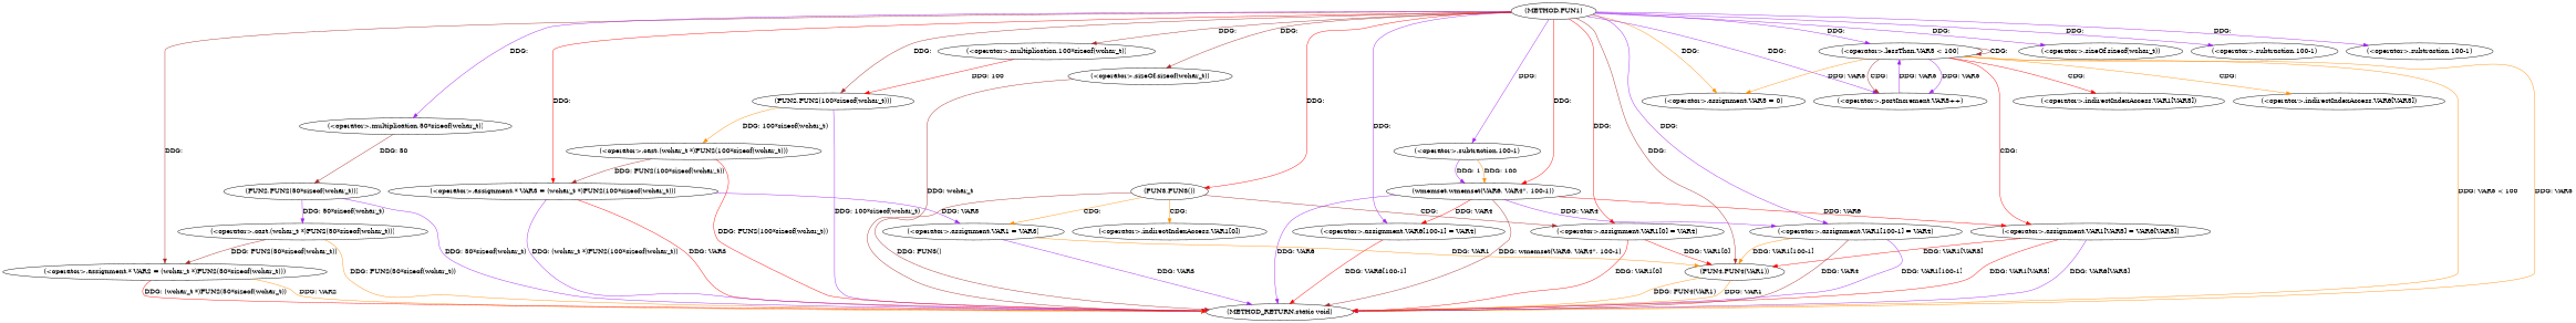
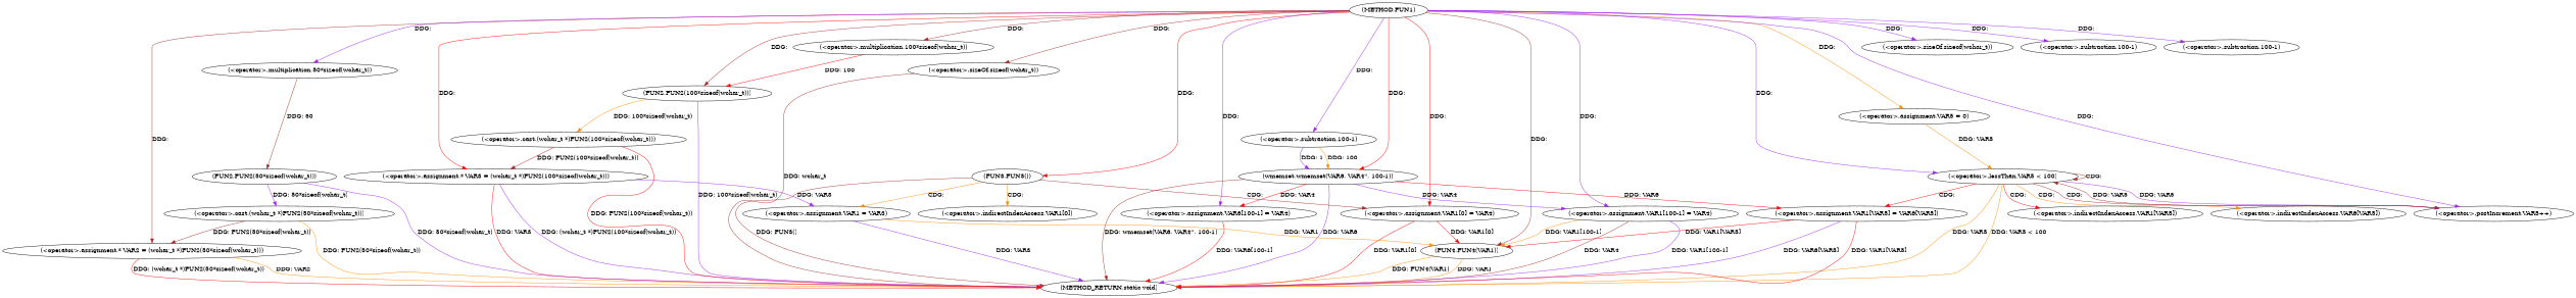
  digraph {
    edge [color=purple]
    n1 [label="(METHOD,FUN1)"]
    n2 [label="(<operator>.assignment,* VAR2 = (wchar_t *)FUN2(50*sizeof(wchar_t)))"]
    n3 [label="(<operator>.multiplication,50*sizeof(wchar_t))"]
    n4 [label="(<operator>.sizeOf,sizeof(wchar_t))"]
    n5 [label="(<operator>.assignment,* VAR3 = (wchar_t *)FUN2(100*sizeof(wchar_t)))"]
    n6 [label="(<operator>.multiplication,100*sizeof(wchar_t))"]
    n7 [label="(<operator>.sizeOf,sizeof(wchar_t))"]
    n8 [label="(FUN3,FUN3())"]
    n9 [label="(<operator>.assignment,VAR1[0] = VAR4)"]
    n10 [label="(wmemset,wmemset(VAR6, VAR4'', 100-1))"]
    n11 [label="(<operator>.subtraction,100-1)"]
    n12 [label="(<operator>.assignment,VAR6[100-1] = VAR4)"]
    n13 [label="(<operator>.subtraction,100-1)"]
    n14 [label="(<operator>.assignment,VAR5 = 0)"]
    n15 [label="(<operator>.lessThan,VAR5 < 100)"]
    n16 [label="(<operator>.postIncrement,VAR5++)"]
    n17 [label="(<operator>.assignment,VAR1[100-1] = VAR4)"]
    n18 [label="(<operator>.subtraction,100-1)"]
    n19 [label="(FUN4,FUN4(VAR1))"]
    n20 [label="(FUN2,FUN2(100*sizeof(wchar_t)))"]
    n21 [label="(METHOD_RETURN,static void)"]
    n22 [label="(FUN2,FUN2(50*sizeof(wchar_t)))"]
    n23 [label="(<operator>.assignment,VAR1 = VAR3)"]
    n24 [label="(<operator>.indirectIndexAccess,VAR1[0])"]
    n25 [label="(<operator>.assignment,VAR1[VAR5] = VAR6[VAR5])"]
    n26 [label="(<operator>.indirectIndexAccess,VAR1[VAR5])"]
    n27 [label="(<operator>.indirectIndexAccess,VAR6[VAR5])"]
    n28 [label="(<operator>.cast,(wchar_t *)FUN2(50*sizeof(wchar_t)))"]
    n29 [label="(<operator>.cast,(wchar_t *)FUN2(100*sizeof(wchar_t)))"]
    n1 -> n2 [color=brown label="DDG: "]
    n1 -> n3 [label="DDG: "]
    n1 -> n4 [label="DDG: "]
    n1 -> n5 [color=red label="DDG: "]
    n1 -> n6 [color=brown label="DDG: "]
    n1 -> n7 [color=brown label="DDG: "]
    n1 -> n8 [color=red label="DDG: "]
    n1 -> n9 [color=red label="DDG: "]
    n1 -> n10 [color=red label="DDG: "]
    n1 -> n11 [label="DDG: "]
    n1 -> n12 [label="DDG: "]
    n1 -> n13 [label="DDG: "]
    n1 -> n14 [color=darkorange label="DDG: "]
    n1 -> n15 [label="DDG: "]
    n1 -> n16 [label="DDG: "]
    n1 -> n17 [label="DDG: "]
    n1 -> n18 [label="DDG: "]
    n1 -> n19 [color=brown label="DDG: "]
    n1 -> n20 [color=brown label="DDG: "]
    n2 -> n21 [color=darkorange label="DDG: VAR2"]
    n2 -> n21 [color=red label="DDG: (wchar_t *)FUN2(50*sizeof(wchar_t))"]
    n3 -> n22 [color=brown label="DDG: 50"]
    n5 -> n21 [color=red label="DDG: VAR3"]
    n5 -> n21 [label="DDG: (wchar_t *)FUN2(100*sizeof(wchar_t))"]
    n5 -> n23 [label="DDG: VAR3"]
    n6 -> n20 [color=red label="DDG: 100"]
    n7 -> n21 [color=brown label="DDG: wchar_t"]
    n8 -> n9 [color=brown label="CDG: "]
    n8 -> n21 [color=brown label="DDG: FUN3()"]
    n8 -> n23 [color=darkorange label="CDG: "]
    n8 -> n24 [color=darkorange label="CDG: "]
    n9 -> n19 [color=red label="DDG: VAR1[0]"]
    n9 -> n21 [color=red label="DDG: VAR1[0]"]
    n10 -> n12 [color=red label="DDG: VAR4"]
    n10 -> n17 [label="DDG: VAR4"]
    n10 -> n21 [label="DDG: VAR6"]
    n10 -> n21 [color=brown label="DDG: wmemset(VAR6, VAR4'', 100-1)"]
    n10 -> n25 [color=red label="DDG: VAR6"]
    n11 -> n10 [color=darkorange label="DDG: 100"]
    n11 -> n10 [label="DDG: 1"]
    n12 -> n21 [color=red label="DDG: VAR6[100-1]"]
-   n15 -> n14 [color=darkorange label="DDG: VAR5"]
+   n14 -> n15 [color=darkorange label="DDG: VAR5"]
    n15 -> n15 [color=brown label="CDG: "]
    n15 -> n16 [label="DDG: VAR5"]
    n15 -> n16 [color=brown label="CDG: "]
    n15 -> n21 [color=darkorange label="DDG: VAR5 < 100"]
    n15 -> n21 [color=darkorange label="DDG: VAR5"]
    n15 -> n25 [color=red label="CDG: "]
    n15 -> n26 [color=red label="CDG: "]
    n15 -> n27 [color=darkorange label="CDG: "]
-   n16 -> n15 [label="DDG: VAR5"]
+   n16 -> n15 [color=brown label="DDG: VAR5"]
    n17 -> n19 [color=darkorange label="DDG: VAR1[100-1]"]
    n17 -> n21 [color=brown label="DDG: VAR4"]
    n17 -> n21 [label="DDG: VAR1[100-1]"]
    n19 -> n21 [color=darkorange label="DDG: FUN4(VAR1)"]
    n19 -> n21 [color=darkorange label="DDG: VAR1"]
    n20 -> n21 [label="DDG: 100*sizeof(wchar_t)"]
    n20 -> n29 [color=darkorange label="DDG: 100*sizeof(wchar_t)"]
    n22 -> n21 [label="DDG: 50*sizeof(wchar_t)"]
    n22 -> n28 [label="DDG: 50*sizeof(wchar_t)"]
    n23 -> n19 [color=darkorange label="DDG: VAR1"]
    n23 -> n21 [label="DDG: VAR3"]
    n25 -> n19 [color=red label="DDG: VAR1[VAR5]"]
    n25 -> n21 [label="DDG: VAR6[VAR5]"]
    n25 -> n21 [color=red label="DDG: VAR1[VAR5]"]
    n28 -> n2 [color=brown label="DDG: FUN2(50*sizeof(wchar_t))"]
    n28 -> n21 [color=darkorange label="DDG: FUN2(50*sizeof(wchar_t))"]
    n29 -> n5 [color=brown label="DDG: FUN2(100*sizeof(wchar_t))"]
    n29 -> n21 [color=red label="DDG: FUN2(100*sizeof(wchar_t))"]
  }
